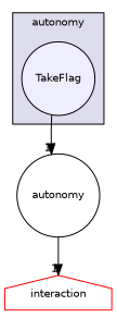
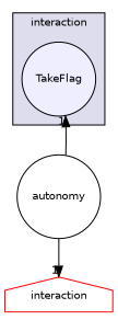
  digraph {
    compound=true
    node [fontname=Helvetica fontsize=10 shape=circle style=filled]
    edge [headlabel=1 labeldistance=1.5 labelfontname=Helvetica labelfontsize=10]
    n1 [fillcolor="#eeeeff" label=TakeFlag pencolor=black]
    n2 [label=autonomy style=""]
    n3 [color=red fillcolor=white label=interaction shape=house]
    subgraph cluster_1 {
      bgcolor="#ddddee"
      fontname=Helvetica
      fontsize=10
-     label=autonomy
+     label=interaction
      pencolor=black
      n1
    }
-   n1 -> n2
+   n2 -> n1
    n2 -> n3
  }
